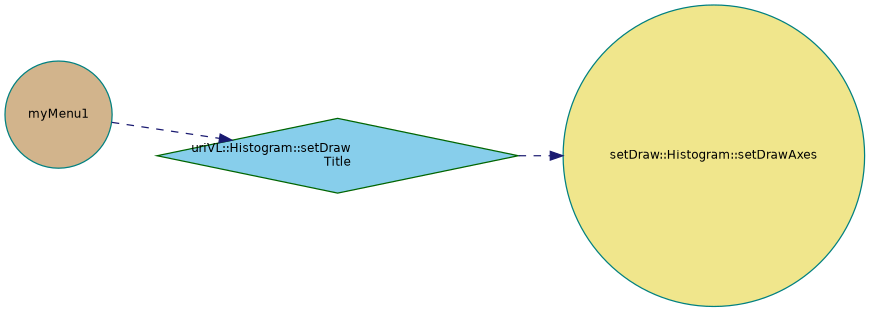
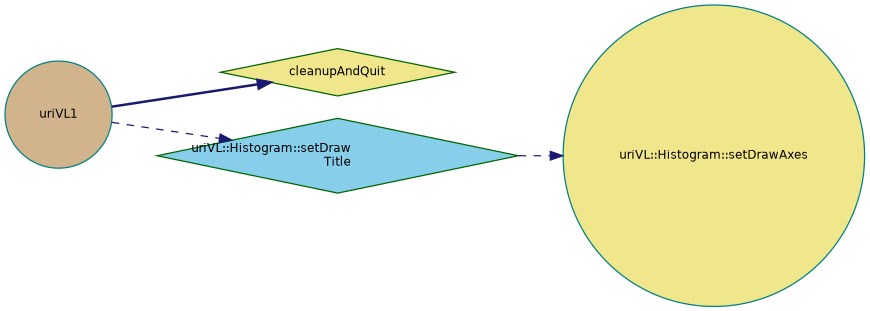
  digraph {
    rankdir=LR
    node [color=teal fillcolor=khaki fontname=Helvetica fontsize=10 shape=circle style=filled]
    edge [color=midnightblue fontname=Helvetica fontsize=10 labelfontname=Helvetica labelfontsize=10 style=dashed]
-   n1 [fillcolor=tan fontcolor=black height=0.2 label=myMenu1 width=0.4]
+   n1 [fillcolor=tan fontcolor=black height=0.2 label=uriVL1 width=0.4]
+   n2 [color=darkgreen height=0.2 label=cleanupAndQuit shape=diamond width=0.4]
    n3 [color=darkgreen fillcolor=skyblue height=0.2 label="uriVL::Histogram::setDraw\lTitle" shape=diamond width=0.4]
-   n4 [height=0.2 label="setDraw::Histogram::setDrawAxes" width=0.4]
+   n4 [height=0.2 label="uriVL::Histogram::setDrawAxes" width=0.4]
+   n1 -> n2 [style=bold]
    n1 -> n3
    n3 -> n4
  }
